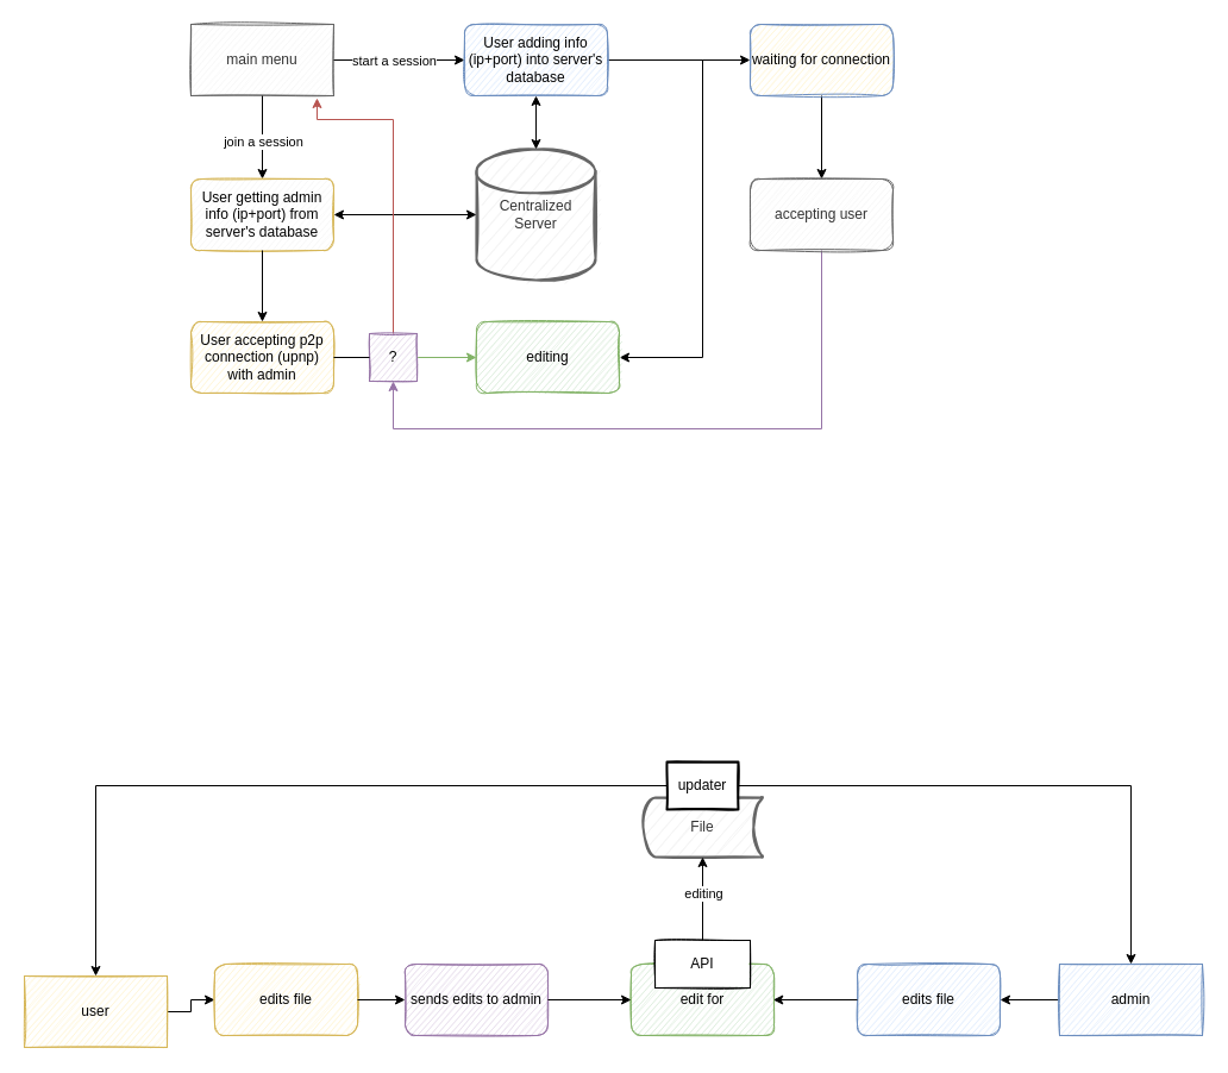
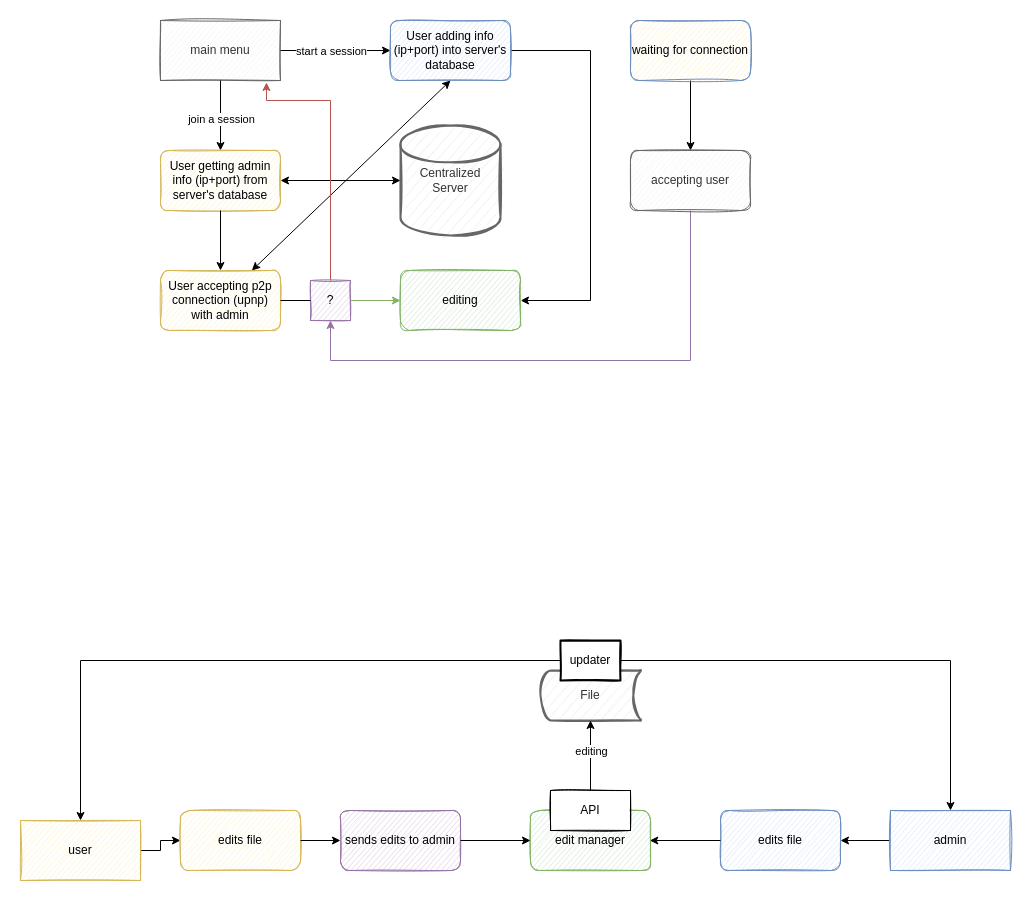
  <mxCell id="0" />
  <mxCell id="1" parent="0" />
  <mxCell id="2" value="main menu" style="rounded=0;whiteSpace=wrap;html=1;fillColor=#f5f5f5;strokeColor=#666666;fontColor=#333333;sketch=1;" parent="1" vertex="1"><mxGeometry x="160" y="20" width="120" height="60" as="geometry" /></mxCell>
  <mxCell id="3" value="" style="endArrow=classic;html=1;rounded=0;exitX=0.5;exitY=1;exitDx=0;exitDy=0;entryX=0.5;entryY=0;entryDx=0;entryDy=0;" parent="1" source="2" target="5" edge="1"><mxGeometry width="50" height="50" relative="1" as="geometry"><mxPoint x="219.5" y="80" as="sourcePoint" /><mxPoint x="219.5" y="140" as="targetPoint" /></mxGeometry></mxCell>
  <mxCell id="4" value="join a session" style="edgeLabel;html=1;align=center;verticalAlign=middle;resizable=0;points=[];" parent="3" vertex="1" connectable="0"><mxGeometry x="-0.367" y="-2" relative="1" as="geometry"><mxPoint x="2" y="16" as="offset" /></mxGeometry></mxCell>
- <mxCell id="5" value="User getting admin info (ip+port) from server's database" style="rounded=1;whiteSpace=wrap;html=1;fillColor=#f5f5f5;strokeColor=#d6b656;sketch=1;" parent="1" vertex="1"><mxGeometry x="160" y="150" width="120" height="60" as="geometry" /></mxCell>
+ <mxCell id="5" value="User getting admin info (ip+port) from server's database" style="rounded=1;whiteSpace=wrap;html=1;fillColor=#fff2cc;strokeColor=#d6b656;sketch=1;" parent="1" vertex="1"><mxGeometry x="160" y="150" width="120" height="60" as="geometry" /></mxCell>
  <mxCell id="6" value="" style="endArrow=classic;html=1;rounded=0;exitX=0.5;exitY=1;exitDx=0;exitDy=0;" parent="1" source="5" edge="1"><mxGeometry width="50" height="50" relative="1" as="geometry"><mxPoint x="200" y="290" as="sourcePoint" /><mxPoint x="220" y="270" as="targetPoint" /></mxGeometry></mxCell>
  <mxCell id="7" style="edgeStyle=orthogonalEdgeStyle;rounded=0;orthogonalLoop=1;jettySize=auto;html=1;entryX=0;entryY=0.5;entryDx=0;entryDy=0;startArrow=none;exitX=1;exitY=0.5;exitDx=0;exitDy=0;fillColor=#d5e8d4;strokeColor=#82b366;" parent="1" source="36" target="30" edge="1"><mxGeometry relative="1" as="geometry"><mxPoint x="340" y="300" as="sourcePoint" /><Array as="points" /></mxGeometry></mxCell>
  <mxCell id="8" value="User accepting p2p connection (upnp) with admin" style="rounded=1;whiteSpace=wrap;html=1;fillColor=#fff2cc;strokeColor=#d6b656;sketch=1;" parent="1" vertex="1"><mxGeometry x="160" y="270" width="120" height="60" as="geometry" /></mxCell>
  <mxCell id="9" value="Centralized Server" style="strokeWidth=2;html=1;shape=mxgraph.flowchart.database;whiteSpace=wrap;fillColor=#f5f5f5;fontColor=#333333;strokeColor=#666666;sketch=1;" parent="1" vertex="1"><mxGeometry x="400" y="125" width="100" height="110" as="geometry" /></mxCell>
  <mxCell id="10" value="" style="endArrow=classic;startArrow=classic;html=1;rounded=0;exitX=1;exitY=0.5;exitDx=0;exitDy=0;entryX=0;entryY=0.5;entryDx=0;entryDy=0;entryPerimeter=0;" parent="1" source="5" target="9" edge="1"><mxGeometry width="50" height="50" relative="1" as="geometry"><mxPoint x="430" y="200" as="sourcePoint" /><mxPoint x="480" y="150" as="targetPoint" /></mxGeometry></mxCell>
  <mxCell id="11" value="File" style="strokeWidth=2;html=1;shape=mxgraph.flowchart.stored_data;whiteSpace=wrap;sketch=1;fillColor=#f5f5f5;fontColor=#333333;strokeColor=#666666;" parent="1" vertex="1"><mxGeometry x="540" y="670" width="100" height="50" as="geometry" /></mxCell>
  <mxCell id="12" value="" style="edgeStyle=orthogonalEdgeStyle;rounded=0;orthogonalLoop=1;jettySize=auto;html=1;exitX=1;exitY=0.5;exitDx=0;exitDy=0;entryX=0;entryY=0.5;entryDx=0;entryDy=0;" edge="1" parent="1" source="42" target="13"><mxGeometry relative="1" as="geometry"><mxPoint x="150" y="780" as="targetPoint" /></mxGeometry></mxCell>
  <mxCell id="13" value="edits file" style="rounded=1;whiteSpace=wrap;html=1;sketch=1;fillColor=#fff2cc;strokeColor=#d6b656;" parent="1" vertex="1"><mxGeometry x="180" y="810" width="120" height="60" as="geometry" /></mxCell>
  <mxCell id="14" value="" style="edgeStyle=orthogonalEdgeStyle;rounded=0;orthogonalLoop=1;jettySize=auto;html=1;entryX=1;entryY=0.5;entryDx=0;entryDy=0;exitX=0;exitY=0.5;exitDx=0;exitDy=0;" edge="1" parent="1" source="41" target="15"><mxGeometry relative="1" as="geometry"><mxPoint x="870" y="760" as="sourcePoint" /></mxGeometry></mxCell>
  <mxCell id="15" value="edits file" style="rounded=1;whiteSpace=wrap;html=1;sketch=1;fillColor=#dae8fc;strokeColor=#6c8ebf;" parent="1" vertex="1"><mxGeometry x="720" y="810" width="120" height="60" as="geometry" /></mxCell>
  <mxCell id="16" value="sends edits to admin" style="rounded=1;whiteSpace=wrap;html=1;sketch=1;fillColor=#e1d5e7;strokeColor=#9673a6;" parent="1" vertex="1"><mxGeometry x="340" y="810" width="120" height="60" as="geometry" /></mxCell>
  <mxCell id="17" value="" style="endArrow=classic;html=1;rounded=0;entryX=0;entryY=0.5;entryDx=0;entryDy=0;" parent="1" source="13" target="16" edge="1"><mxGeometry width="50" height="50" relative="1" as="geometry"><mxPoint x="180" y="890" as="sourcePoint" /><mxPoint x="250.711" y="840" as="targetPoint" /></mxGeometry></mxCell>
- <mxCell id="18" value="edit for" style="rounded=1;whiteSpace=wrap;html=1;sketch=1;fillColor=#d5e8d4;strokeColor=#82b366;" parent="1" vertex="1"><mxGeometry x="530" y="810" width="120" height="60" as="geometry" /></mxCell>
+ <mxCell id="18" value="edit manager" style="rounded=1;whiteSpace=wrap;html=1;sketch=1;fillColor=#d5e8d4;strokeColor=#82b366;" parent="1" vertex="1"><mxGeometry x="530" y="810" width="120" height="60" as="geometry" /></mxCell>
  <mxCell id="19" value="" style="endArrow=classic;html=1;rounded=0;" parent="1" source="15" edge="1"><mxGeometry width="50" height="50" relative="1" as="geometry"><mxPoint x="649.289" y="890" as="sourcePoint" /><mxPoint x="649.289" y="840" as="targetPoint" /></mxGeometry></mxCell>
  <mxCell id="20" value="API" style="whiteSpace=wrap;html=1;sketch=1;" parent="1" vertex="1"><mxGeometry x="550" y="790" width="80" height="40" as="geometry" /></mxCell>
  <mxCell id="21" value="" style="endArrow=classic;html=1;rounded=0;entryX=0;entryY=0.5;entryDx=0;entryDy=0;exitX=1;exitY=0.5;exitDx=0;exitDy=0;" parent="1" source="16" target="18" edge="1"><mxGeometry width="50" height="50" relative="1" as="geometry"><mxPoint x="280" y="1010" as="sourcePoint" /><mxPoint x="330" y="960" as="targetPoint" /></mxGeometry></mxCell>
  <mxCell id="22" value="" style="endArrow=classic;html=1;rounded=0;exitX=0.5;exitY=0;exitDx=0;exitDy=0;entryX=0.5;entryY=1;entryDx=0;entryDy=0;entryPerimeter=0;" parent="1" source="20" target="11" edge="1"><mxGeometry relative="1" as="geometry"><mxPoint x="560" y="610" as="sourcePoint" /><mxPoint x="660" y="610" as="targetPoint" /></mxGeometry></mxCell>
  <mxCell id="23" value="editing" style="edgeLabel;html=1;align=center;verticalAlign=middle;resizable=0;points=[];" parent="22" vertex="1" connectable="0"><mxGeometry x="-0.333" y="2" relative="1" as="geometry"><mxPoint x="2" y="-17" as="offset" /></mxGeometry></mxCell>
  <mxCell id="24" value="" style="endArrow=classic;html=1;rounded=0;exitX=1;exitY=0.5;exitDx=0;exitDy=0;entryX=0;entryY=0.5;entryDx=0;entryDy=0;" parent="1" source="2" target="28" edge="1"><mxGeometry width="50" height="50" relative="1" as="geometry"><mxPoint x="380" y="85" as="sourcePoint" /><mxPoint x="370" y="50" as="targetPoint" /></mxGeometry></mxCell>
  <mxCell id="25" value="start a session" style="edgeLabel;html=1;align=center;verticalAlign=middle;resizable=0;points=[];" parent="24" vertex="1" connectable="0"><mxGeometry x="-0.222" y="3" relative="1" as="geometry"><mxPoint x="7" y="3" as="offset" /></mxGeometry></mxCell>
  <mxCell id="26" value="" style="edgeStyle=orthogonalEdgeStyle;rounded=0;orthogonalLoop=1;jettySize=auto;html=1;" parent="1" source="28" target="30" edge="1"><mxGeometry relative="1" as="geometry"><Array as="points"><mxPoint x="590" y="50" /><mxPoint x="590" y="300" /></Array></mxGeometry></mxCell>
- <mxCell id="27" value="" style="edgeStyle=orthogonalEdgeStyle;rounded=0;orthogonalLoop=1;jettySize=auto;html=1;exitX=1;exitY=0.5;exitDx=0;exitDy=0;" parent="1" source="28" target="33" edge="1"><mxGeometry relative="1" as="geometry" /></mxCell>
  <mxCell id="28" value="User adding info (ip+port) into server's database" style="rounded=1;whiteSpace=wrap;html=1;fillColor=#dae8fc;strokeColor=#6c8ebf;sketch=1;" parent="1" vertex="1"><mxGeometry x="390" y="20" width="120" height="60" as="geometry" /></mxCell>
- <mxCell id="29" value="" style="endArrow=classic;startArrow=classic;html=1;rounded=0;exitX=0.5;exitY=1;exitDx=0;exitDy=0;entryX=0.5;entryY=0;entryDx=0;entryDy=0;entryPerimeter=0;" parent="1" source="28" target="9" edge="1"><mxGeometry width="50" height="50" relative="1" as="geometry"><mxPoint x="1040" y="190" as="sourcePoint" /><mxPoint x="1191" y="235" as="targetPoint" /></mxGeometry></mxCell>
+ <mxCell id="29" value="" style="endArrow=classic;startArrow=classic;html=1;rounded=0;exitX=0.5;exitY=1;exitDx=0;exitDy=0;" parent="1" source="28" target="8" edge="1"><mxGeometry width="50" height="50" relative="1" as="geometry"><mxPoint x="1040" y="190" as="sourcePoint" /><mxPoint x="1191" y="235" as="targetPoint" /></mxGeometry></mxCell>
  <mxCell id="30" value="editing" style="rounded=1;whiteSpace=wrap;html=1;fillColor=#d5e8d4;strokeColor=#82b366;sketch=1;" parent="1" vertex="1"><mxGeometry x="400" y="270" width="120" height="60" as="geometry" /></mxCell>
  <mxCell id="31" value="" style="edgeStyle=orthogonalEdgeStyle;rounded=0;orthogonalLoop=1;jettySize=auto;html=1;exitX=0.5;exitY=0;exitDx=0;exitDy=0;entryX=0.5;entryY=1;entryDx=0;entryDy=0;fillColor=#e1d5e7;strokeColor=#9673a6;" parent="1" source="34" target="36" edge="1"><mxGeometry relative="1" as="geometry"><mxPoint x="740" y="280" as="sourcePoint" /><mxPoint x="300" y="350" as="targetPoint" /><Array as="points"><mxPoint x="690" y="360" /><mxPoint x="330" y="360" /></Array></mxGeometry></mxCell>
  <mxCell id="32" value="" style="edgeStyle=orthogonalEdgeStyle;rounded=0;orthogonalLoop=1;jettySize=auto;html=1;" parent="1" source="33" target="34" edge="1"><mxGeometry relative="1" as="geometry" /></mxCell>
  <mxCell id="33" value="waiting for connection" style="whiteSpace=wrap;html=1;rounded=1;fillColor=#fff2cc;strokeColor=#6c8ebf;sketch=1;" parent="1" vertex="1"><mxGeometry x="630" y="20" width="120" height="60" as="geometry" /></mxCell>
  <mxCell id="34" value="accepting user" style="whiteSpace=wrap;html=1;rounded=1;direction=west;fillColor=#f5f5f5;strokeColor=#666666;fontColor=#333333;sketch=1;" parent="1" vertex="1"><mxGeometry x="630" y="150" width="120" height="60" as="geometry" /></mxCell>
  <mxCell id="35" style="edgeStyle=orthogonalEdgeStyle;rounded=0;orthogonalLoop=1;jettySize=auto;html=1;exitX=0.5;exitY=0;exitDx=0;exitDy=0;entryX=0.883;entryY=1.033;entryDx=0;entryDy=0;entryPerimeter=0;fillColor=#f8cecc;strokeColor=#b85450;" parent="1" source="36" target="2" edge="1"><mxGeometry relative="1" as="geometry"><mxPoint x="280" y="80" as="targetPoint" /><Array as="points"><mxPoint x="330" y="100" /><mxPoint x="266" y="100" /></Array></mxGeometry></mxCell>
  <mxCell id="36" value="?" style="whiteSpace=wrap;html=1;aspect=fixed;direction=east;fillColor=#e1d5e7;strokeColor=#9673a6;sketch=1;" parent="1" vertex="1"><mxGeometry x="310" y="280" width="40" height="40" as="geometry" /></mxCell>
  <mxCell id="37" value="" style="edgeStyle=orthogonalEdgeStyle;rounded=0;orthogonalLoop=1;jettySize=auto;html=1;entryX=0;entryY=0.5;entryDx=0;entryDy=0;endArrow=none;exitX=1;exitY=0.5;exitDx=0;exitDy=0;" parent="1" source="8" target="36" edge="1"><mxGeometry relative="1" as="geometry"><mxPoint x="280" y="300.034" as="sourcePoint" /><mxPoint x="400" y="300" as="targetPoint" /><Array as="points" /></mxGeometry></mxCell>
  <mxCell id="38" style="edgeStyle=orthogonalEdgeStyle;rounded=0;orthogonalLoop=1;jettySize=auto;html=1;entryX=0.5;entryY=0;entryDx=0;entryDy=0;exitX=0;exitY=0.5;exitDx=0;exitDy=0;" edge="1" parent="1" source="40" target="42"><mxGeometry relative="1" as="geometry"><mxPoint x="120" y="810" as="targetPoint" /><Array as="points"><mxPoint x="80" y="660" /></Array></mxGeometry></mxCell>
  <mxCell id="39" style="edgeStyle=orthogonalEdgeStyle;rounded=0;orthogonalLoop=1;jettySize=auto;html=1;entryX=0.5;entryY=0;entryDx=0;entryDy=0;exitX=1;exitY=0.5;exitDx=0;exitDy=0;" edge="1" parent="1" source="40" target="41"><mxGeometry relative="1" as="geometry"><mxPoint x="780" y="710" as="targetPoint" /><Array as="points"><mxPoint x="950" y="660" /></Array></mxGeometry></mxCell>
  <mxCell id="40" value="updater" style="whiteSpace=wrap;html=1;strokeWidth=2;sketch=1;" parent="1" vertex="1"><mxGeometry x="560" y="640" width="60" height="40" as="geometry" /></mxCell>
  <mxCell id="41" value="admin" style="whiteSpace=wrap;html=1;fillColor=#dae8fc;strokeColor=#6c8ebf;rounded=0;sketch=1;" vertex="1" parent="1"><mxGeometry x="890" y="810" width="120" height="60" as="geometry" /></mxCell>
  <mxCell id="42" value="user" style="whiteSpace=wrap;html=1;fillColor=#fff2cc;strokeColor=#d6b656;rounded=0;sketch=1;" vertex="1" parent="1"><mxGeometry x="20" y="820" width="120" height="60" as="geometry" /></mxCell>
